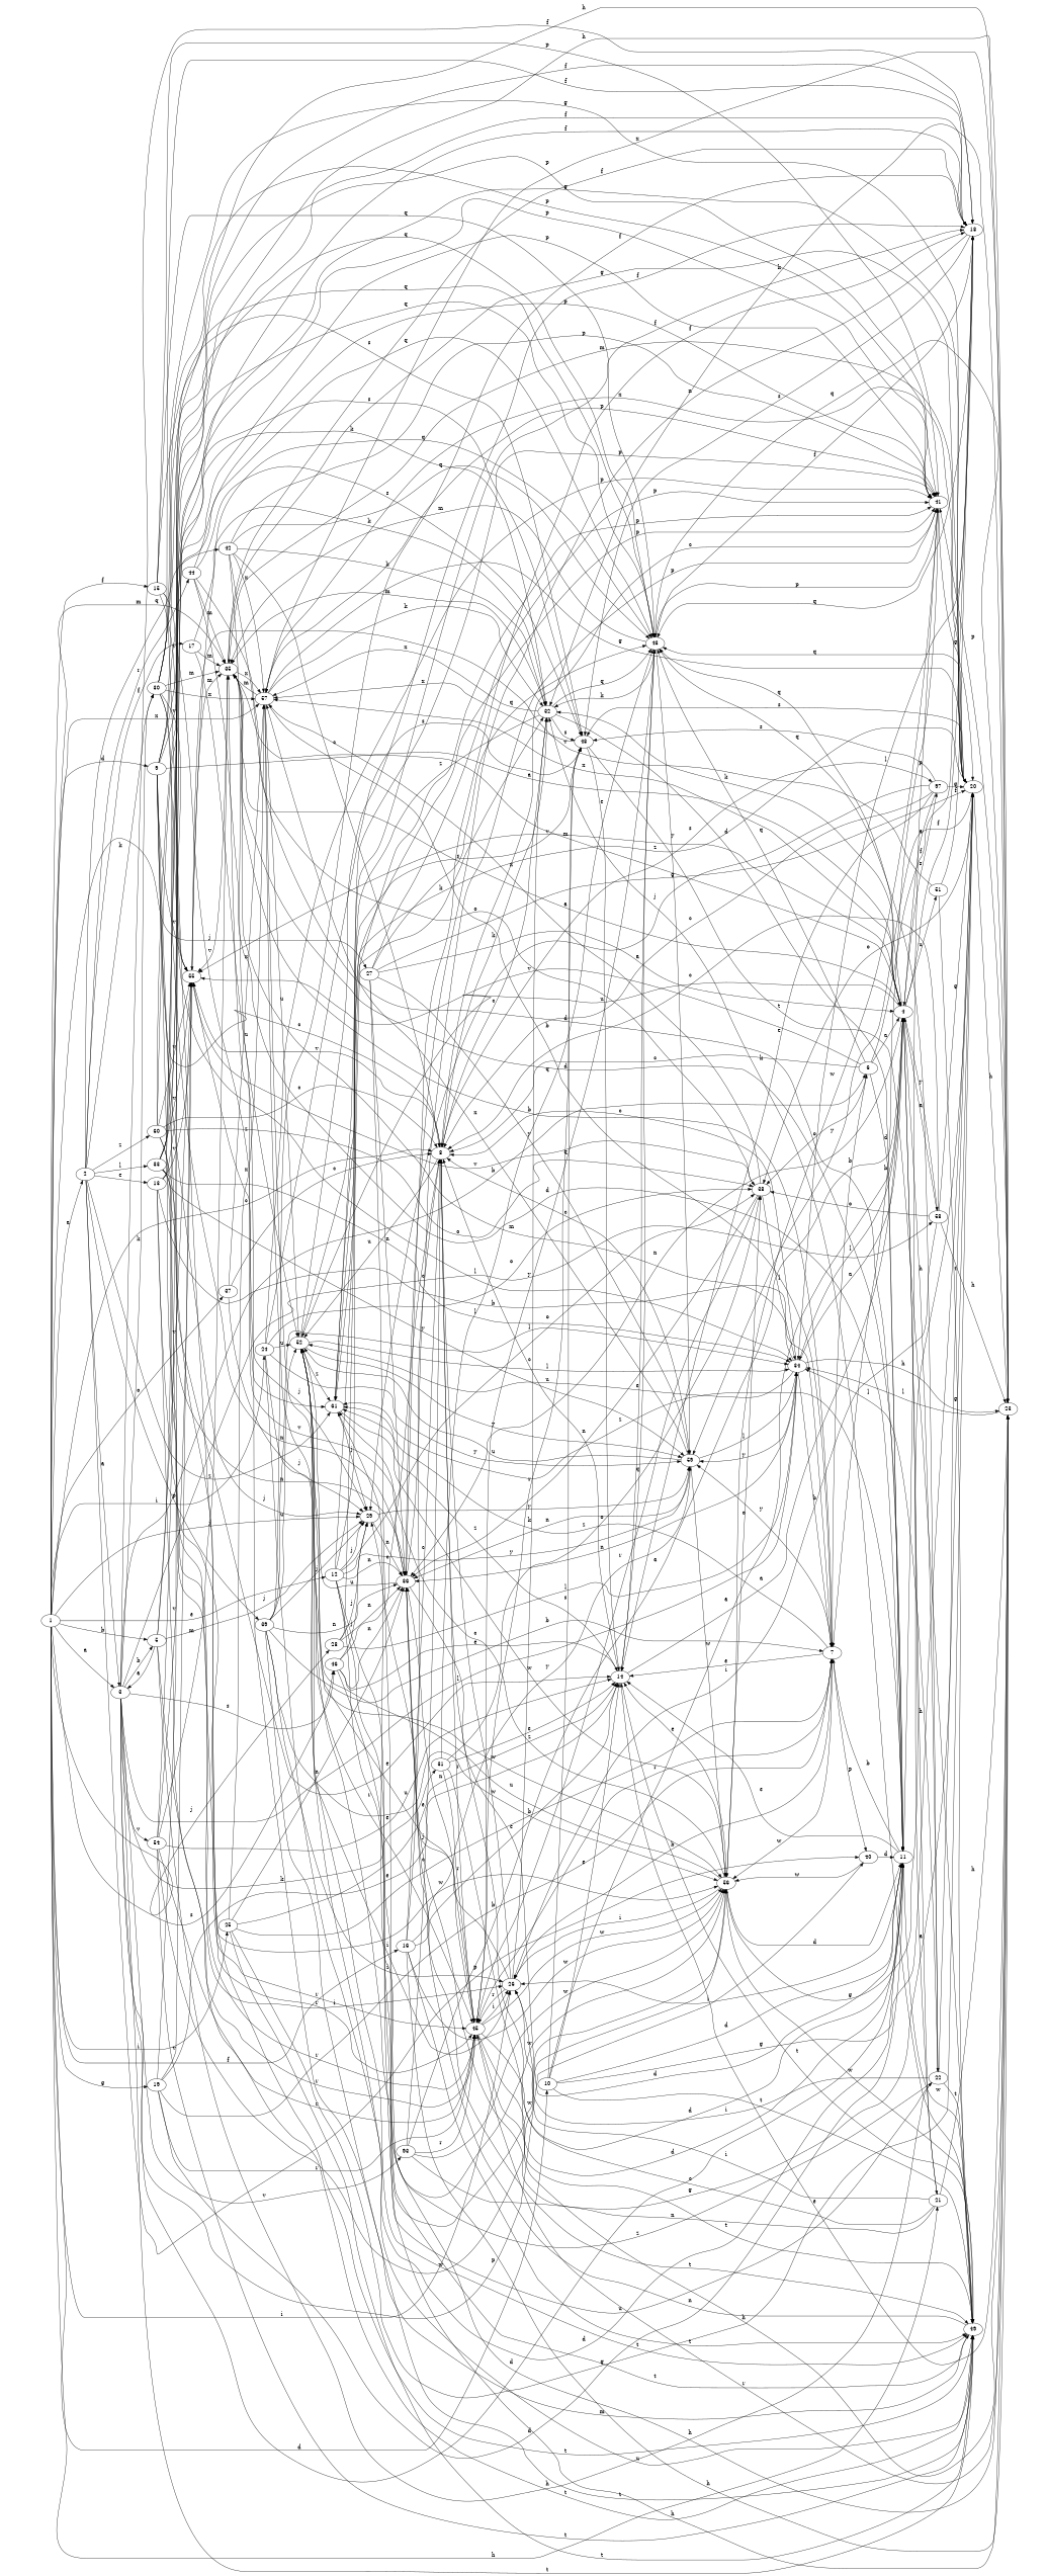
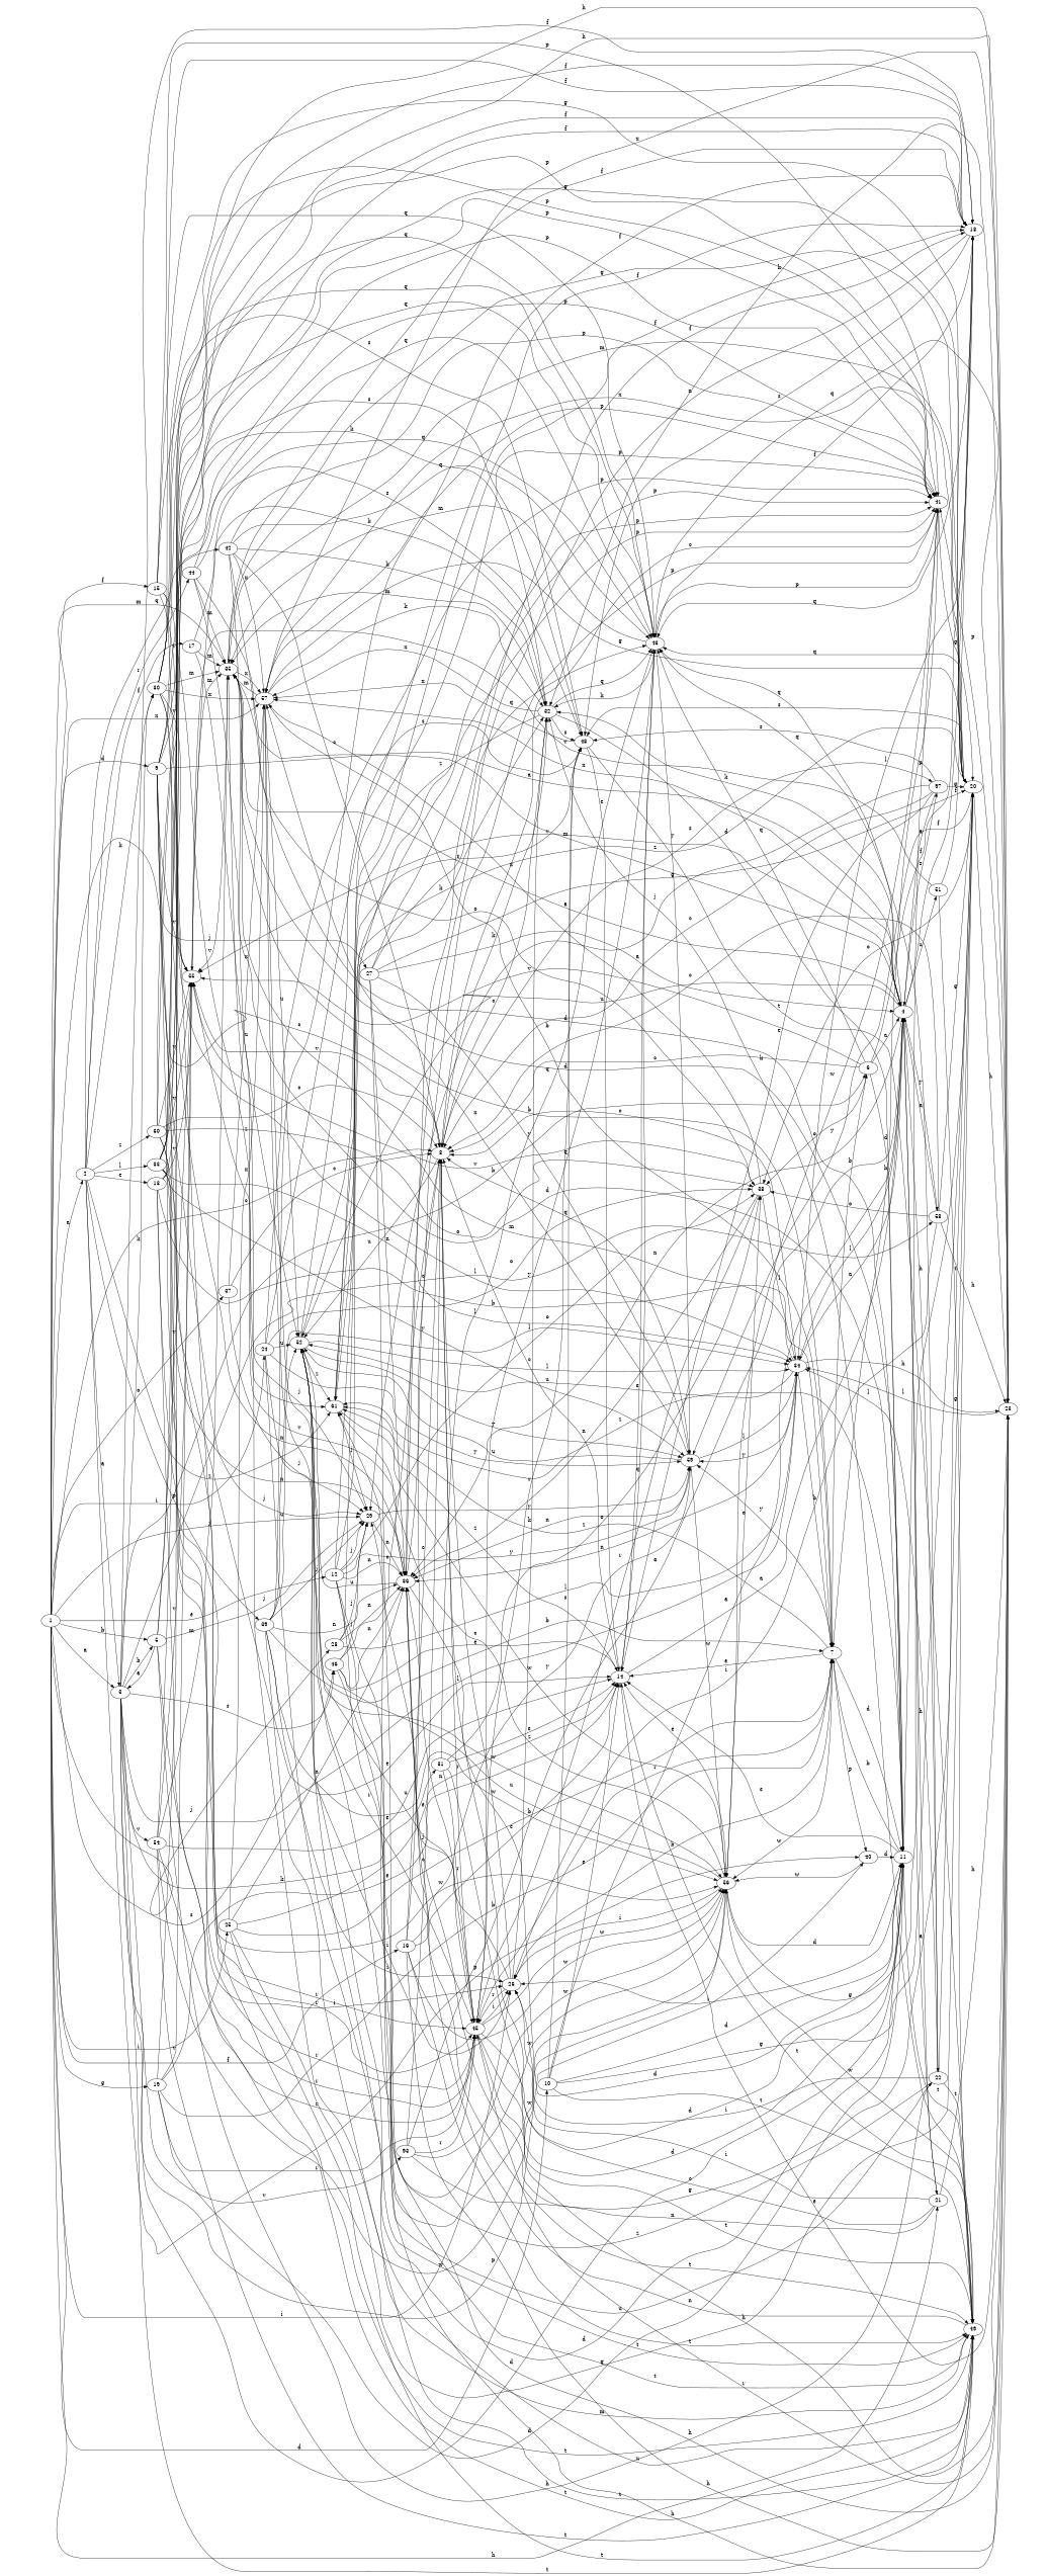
  strict digraph {
    rankdir=LR
    1
    2
    3
    5
    9
    10
    21
    27
    35
    19
    25
    26
    57
    8
    16
    37
    46
    24
    12
    15
    28
    29
    13
    39
    42
    60
    40
    44
    17
    30
    33
    61
    6
    34
    n35 [label=93]
    58
    11
    31
    54
    18
    49
    45
    22
    55
    4
    43
    41
    56
    23
    14
    48
    20
    36
    59
    7
    32
    52
    n58 [label=97]
    38
    51
    1 -> 2 [label=a]
    1 -> 3 [label=a]
    1 -> 5 [label=b]
    1 -> 9 [label=d]
    1 -> 10 [label=d]
    1 -> 21 [label=h]
    1 -> 27 [label=j]
    1 -> 35 [label=m]
    1 -> 19 [label=g]
    1 -> 25 [label=i]
    1 -> 26 [label=i]
    1 -> 57 [label=x]
    1 -> 8 [label=c]
    1 -> 16 [label=f]
    1 -> 37 [label=o]
    1 -> 46 [label=s]
    1 -> 24 [label=i]
    1 -> 12 [label=e]
    1 -> 15 [label=f]
    1 -> 28 [label=j]
    1 -> 29 [label=j]
    2 -> 3 [label=a]
    2 -> 13 [label=e]
    2 -> 39 [label=p]
    2 -> 42 [label=q]
    2 -> 60 [label=z]
    2 -> 40 [label=p]
    2 -> 44 [label=r]
    2 -> 17 [label=f]
    2 -> 30 [label=k]
    2 -> 33 [label=l]
    2 -> 61 [label=z]
    3 -> 5 [label=b]
    3 -> 46 [label=s]
    3 -> 40 [label=p]
    3 -> 30 [label=k]
    3 -> 6 [label=b]
    3 -> 34 [label=l]
    3 -> n35 [label=v]
    3 -> 58 [label=y]
    3 -> 11 [label=d]
    3 -> 31 [label=k]
    3 -> 54 [label=v]
    3 -> 18 [label=f]
    3 -> 49 [label=t]
    5 -> 3 [label=a]
    5 -> 29 [label=j]
    5 -> 18 [label=f]
    5 -> 45 [label=r]
    5 -> 22 [label=h]
    5 -> 55 [label=v]
    9 -> 8 [label=c]
    9 -> 29 [label=j]
    9 -> 18 [label=f]
    9 -> 45 [label=r]
    9 -> 55 [label=v]
    9 -> 4 [label=a]
    9 -> 43 [label=q]
    9 -> 41 [label=p]
    9 -> 56 [label=w]
    9 -> 23 [label=h]
    10 -> 11 [label=d]
    10 -> 49 [label=t]
    10 -> 4 [label=a]
    10 -> 14 [label=e]
    10 -> 48 [label=s]
    10 -> 20 [label=g]
    21 -> 26 [label=i]
    21 -> 8 [label=c]
    21 -> 4 [label=a]
    21 -> 23 [label=h]
    21 -> 36 [label=n]
    27 -> 4 [label=a]
    27 -> 43 [label=q]
    27 -> 41 [label=p]
    27 -> 23 [label=h]
    27 -> 20 [label=g]
    27 -> 36 [label=n]
    27 -> 59 [label=y]
    35 -> 57 [label=x]
    35 -> 11 [label=d]
    35 -> 18 [label=f]
    35 -> 55 [label=v]
    35 -> 4 [label=a]
    35 -> 20 [label=g]
    35 -> 7 [label=b]
    19 -> 11 [label=d]
    19 -> 45 [label=r]
    19 -> 55 [label=v]
    19 -> 43 [label=q]
    19 -> 14 [label=e]
    19 -> 7 [label=b]
    25 -> 57 [label=x]
    25 -> 49 [label=t]
    25 -> 14 [label=e]
    25 -> 20 [label=g]
    25 -> 36 [label=n]
    25 -> 7 [label=b]
    26 -> 8 [label=c]
    26 -> 45 [label=r]
    26 -> 7 [label=b]
    26 -> 32 [label=k]
    26 -> 52 [label=u]
    57 -> 35 [label=m]
    57 -> 45 [label=r]
    57 -> 41 [label=p]
    57 -> 56 [label=w]
    57 -> 20 [label=g]
    57 -> 7 [label=b]
    57 -> 32 [label=k]
    57 -> 52 [label=u]
    8 -> 45 [label=r]
    8 -> 55 [label=v]
    8 -> 32 [label=k]
    8 -> 52 [label=u]
    8 -> n58 [label=s]
    16 -> 8 [label=c]
    16 -> 49 [label=t]
    16 -> 41 [label=p]
    16 -> 56 [label=w]
    16 -> 23 [label=h]
    16 -> 14 [label=e]
    16 -> 59 [label=y]
    37 -> 57 [label=x]
    37 -> 8 [label=c]
    37 -> 29 [label=j]
    46 -> 8 [label=c]
    46 -> 29 [label=j]
    46 -> 56 [label=w]
    46 -> 14 [label=e]
    46 -> 36 [label=n]
    24 -> 26 [label=i]
    24 -> 11 [label=d]
    24 -> 41 [label=p]
    24 -> 48 [label=s]
    24 -> 59 [label=y]
    24 -> 52 [label=u]
    24 -> 38 [label=o]
    12 -> 29 [label=j]
    12 -> 49 [label=t]
    12 -> 41 [label=p]
    12 -> 56 [label=w]
    12 -> 23 [label=h]
    12 -> 36 [label=n]
    12 -> 59 [label=y]
    12 -> 32 [label=k]
    12 -> 38 [label=o]
    15 -> 61 [label=z]
    15 -> 49 [label=t]
    15 -> 55 [label=v]
    15 -> 43 [label=q]
    15 -> 41 [label=p]
    15 -> 48 [label=s]
    28 -> 29 [label=j]
    28 -> 34 [label=l]
    28 -> 41 [label=p]
    28 -> 36 [label=n]
    29 -> 36 [label=n]
    29 -> 59 [label=y]
    13 -> 26 [label=i]
    13 -> 49 [label=t]
    13 -> 55 [label=v]
    13 -> 48 [label=s]
    13 -> 20 [label=g]
    13 -> 7 [label=b]
    39 -> 26 [label=i]
    39 -> 29 [label=j]
    39 -> 34 [label=l]
    39 -> 18 [label=f]
    39 -> 49 [label=t]
    39 -> 56 [label=w]
    39 -> 36 [label=n]
    39 -> 7 [label=b]
    39 -> 52 [label=u]
    42 -> 57 [label=x]
    42 -> 8 [label=c]
    42 -> 29 [label=j]
    42 -> 11 [label=d]
    42 -> 43 [label=q]
    42 -> 41 [label=p]
    42 -> 32 [label=k]
    60 -> 8 [label=c]
    60 -> 45 [label=r]
    60 -> 55 [label=v]
    60 -> 43 [label=q]
    60 -> 23 [label=h]
    60 -> 14 [label=e]
    60 -> 38 [label=o]
    40 -> 11 [label=d]
    40 -> 56 [label=w]
    44 -> 35 [label=m]
    44 -> 11 [label=d]
    44 -> 41 [label=p]
    44 -> 48 [label=s]
    44 -> 38 [label=o]
    17 -> 35 [label=m]
    17 -> 32 [label=k]
    17 -> 52 [label=u]
    30 -> 35 [label=m]
    30 -> 57 [label=x]
    30 -> 34 [label=l]
    30 -> 18 [label=f]
    30 -> 55 [label=v]
    30 -> 43 [label=q]
    30 -> 41 [label=p]
    30 -> 20 [label=g]
    30 -> 36 [label=n]
    33 -> 34 [label=l]
    33 -> 18 [label=f]
    33 -> 45 [label=r]
    33 -> 55 [label=v]
    33 -> 41 [label=p]
    33 -> 36 [label=n]
    33 -> 59 [label=y]
    33 -> 32 [label=k]
    61 -> 29 [label=j]
    61 -> 18 [label=f]
    61 -> 56 [label=w]
    61 -> 48 [label=s]
    6 -> 8 [label=c]
    6 -> 11 [label=d]
    6 -> 18 [label=f]
    6 -> 55 [label=v]
    6 -> 4 [label=a]
    6 -> 43 [label=q]
    6 -> 38 [label=o]
    34 -> 35 [label=m]
    34 -> 8 [label=c]
    34 -> 4 [label=a]
    34 -> 23 [label=h]
    34 -> 36 [label=n]
    34 -> 59 [label=y]
    34 -> 7 [label=b]
    34 -> 52 [label=u]
    n35 -> 8 [label=c]
    n35 -> 45 [label=r]
    n35 -> 4 [label=a]
    n35 -> 56 [label=w]
    n35 -> 20 [label=g]
    58 -> 26 [label=i]
    58 -> 8 [label=c]
    58 -> 4 [label=a]
    58 -> 23 [label=h]
    58 -> 20 [label=g]
    58 -> 38 [label=o]
    11 -> 26 [label=i]
    11 -> 61 [label=z]
-   11 -> 49 [label=w]
+   11 -> 49 [label=t]
    11 -> 41 [label=p]
    11 -> 14 [label=e]
    11 -> 7 [label=b]
    31 -> 11 [label=d]
    31 -> 45 [label=r]
    31 -> 43 [label=q]
    31 -> 14 [label=e]
    31 -> 38 [label=o]
    54 -> 35 [label=m]
    54 -> 49 [label=t]
    54 -> 45 [label=r]
    54 -> 55 [label=v]
    54 -> 41 [label=p]
    54 -> 56 [label=w]
    54 -> 14 [label=e]
    18 -> 34 [label=l]
    18 -> 43 [label=q]
    18 -> 48 [label=s]
    18 -> 36 [label=n]
    49 -> 35 [label=m]
    49 -> 56 [label=w]
    49 -> 36 [label=n]
    49 -> 32 [label=k]
    49 -> 52 [label=u]
    45 -> 26 [label=i]
    45 -> 29 [label=j]
    45 -> 11 [label=d]
    45 -> 49 [label=t]
    45 -> 43 [label=q]
    45 -> 56 [label=w]
    45 -> 23 [label=h]
    45 -> 36 [label=n]
    22 -> 26 [label=i]
    22 -> 61 [label=z]
    22 -> 34 [label=l]
    22 -> 49 [label=t]
    22 -> 43 [label=q]
    22 -> 20 [label=g]
    22 -> 52 [label=u]
    55 -> 35 [label=m]
    55 -> 43 [label=q]
    4 -> 21 [label=h]
    4 -> 35 [label=m]
    4 -> 57 [label=x]
    4 -> 34 [label=l]
    4 -> 58 [label=y]
    4 -> 18 [label=f]
    4 -> 22 [label=h]
    4 -> 55 [label=v]
    4 -> 43 [label=q]
    4 -> 36 [label=n]
    4 -> 32 [label=k]
    4 -> 52 [label=u]
    4 -> n58 [label=s]
    4 -> 51 [label=u]
    43 -> 35 [label=m]
    43 -> 18 [label=f]
    43 -> 41 [label=p]
    43 -> 14 [label=e]
    43 -> 59 [label=y]
    43 -> 32 [label=k]
    41 -> 8 [label=c]
    41 -> 56 [label=w]
    41 -> 20 [label=g]
    41 -> 7 [label=b]
    56 -> 26 [label=i]
    56 -> 61 [label=z]
    56 -> 11 [label=d]
    56 -> 14 [label=e]
    56 -> 20 [label=g]
    56 -> 52 [label=u]
    56 -> 38 [label=o]
    23 -> 57 [label=x]
    23 -> 34 [label=l]
    23 -> 45 [label=r]
    23 -> 43 [label=q]
    23 -> 41 [label=p]
    23 -> 14 [label=e]
    23 -> 32 [label=k]
    14 -> 8 [label=c]
    14 -> 61 [label=z]
    14 -> 49 [label=t]
    14 -> 4 [label=a]
    14 -> 43 [label=q]
    48 -> 57 [label=x]
    48 -> 49 [label=t]
    48 -> 45 [label=r]
    48 -> 14 [label=e]
    20 -> 35 [label=m]
    20 -> 57 [label=x]
    20 -> 61 [label=z]
    20 -> 43 [label=q]
    20 -> 23 [label=h]
    20 -> 48 [label=s]
    20 -> 59 [label=y]
    20 -> 38 [label=o]
    36 -> 8 [label=c]
    36 -> 11 [label=d]
    36 -> 18 [label=f]
    36 -> 49 [label=t]
    36 -> 55 [label=v]
    36 -> 52 [label=u]
    59 -> 57 [label=x]
-   59 -> 8 [label=c]
+   59 -> 8 [label=q]
    59 -> 34 [label=l]
    59 -> 56 [label=w]
    59 -> 36 [label=n]
    59 -> 52 [label=u]
    7 -> 40 [label=p]
    7 -> 61 [label=z]
    7 -> 6 [label=b]
+   7 -> 11 [label=d]
    7 -> 45 [label=r]
    7 -> 56 [label=w]
    7 -> 14 [label=e]
    7 -> 59 [label=y]
    32 -> 35 [label=m]
    32 -> 57 [label=x]
    32 -> 8 [label=c]
    32 -> 61 [label=z]
    32 -> 11 [label=d]
    32 -> 43 [label=q]
    32 -> 48 [label=s]
    52 -> 61 [label=z]
    52 -> 34 [label=l]
    52 -> 18 [label=f]
    52 -> 49 [label=t]
    52 -> 41 [label=p]
    52 -> 59 [label=y]
    n58 -> 8 [label=c]
    n58 -> 29 [label=j]
    n58 -> 4 [label=a]
    n58 -> 14 [label=e]
    n58 -> 48 [label=s]
    n58 -> 20 [label=g]
    38 -> 57 [label=x]
    38 -> 34 [label=l]
    38 -> 45 [label=r]
    38 -> 55 [label=v]
    38 -> 36 [label=n]
    51 -> 18 [label=f]
    51 -> 49 [label=t]
    51 -> 55 [label=v]
  }
